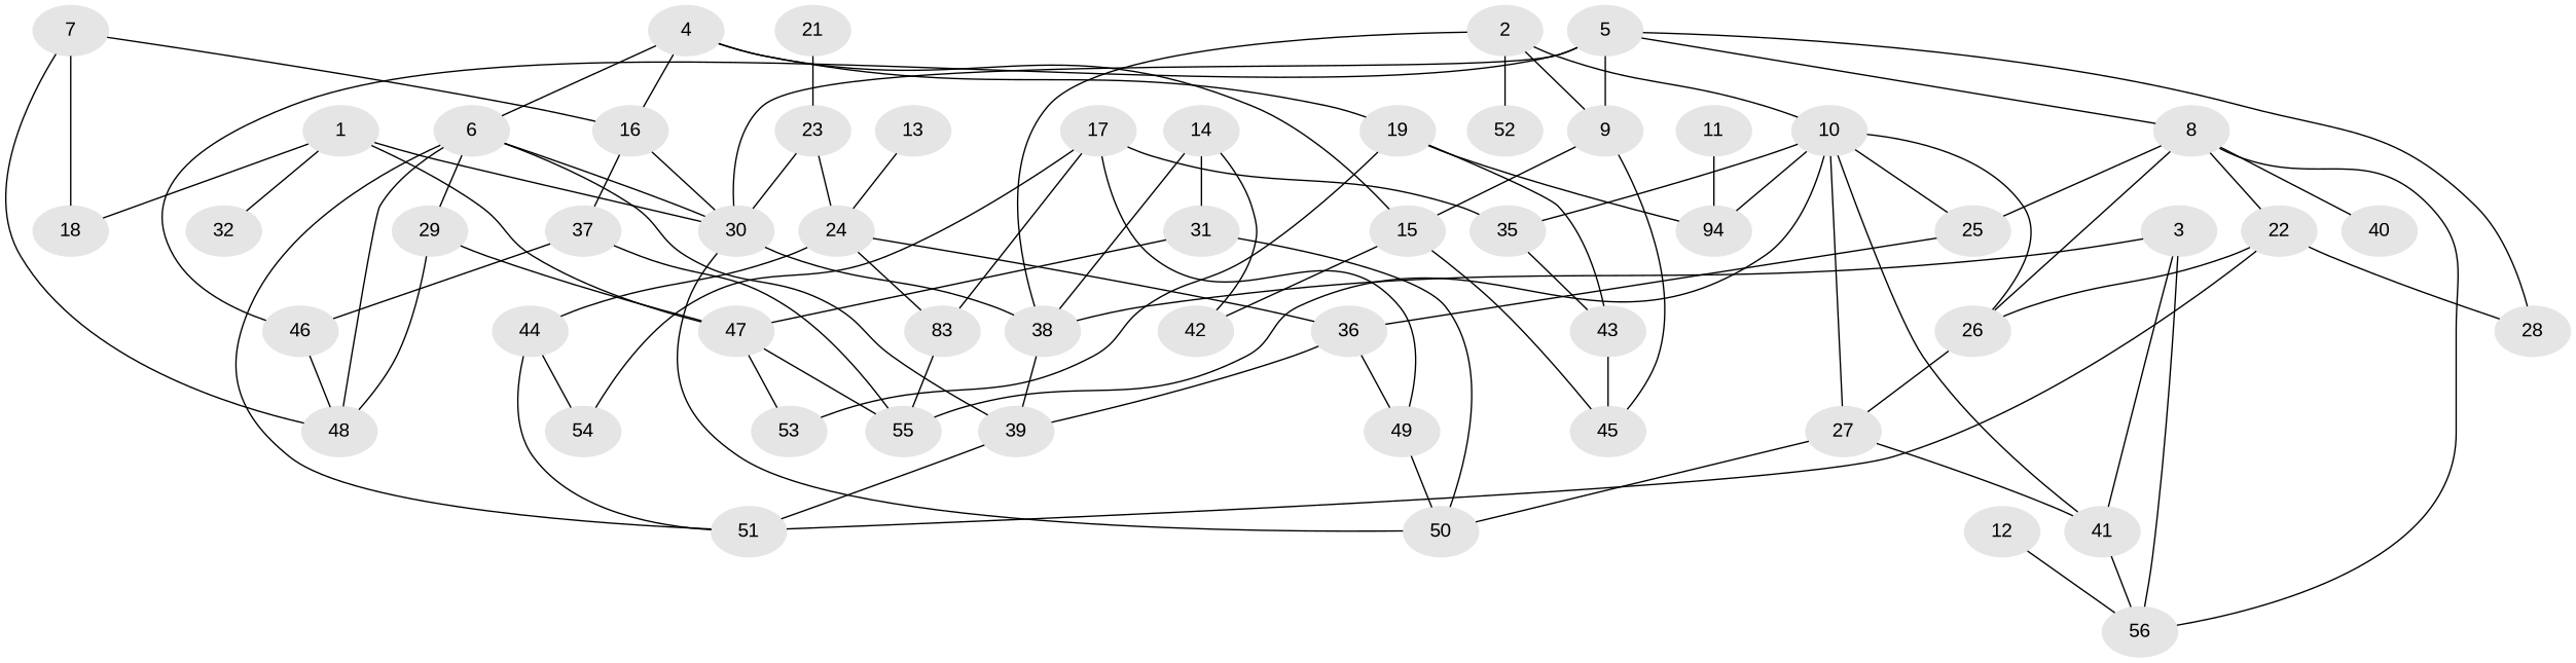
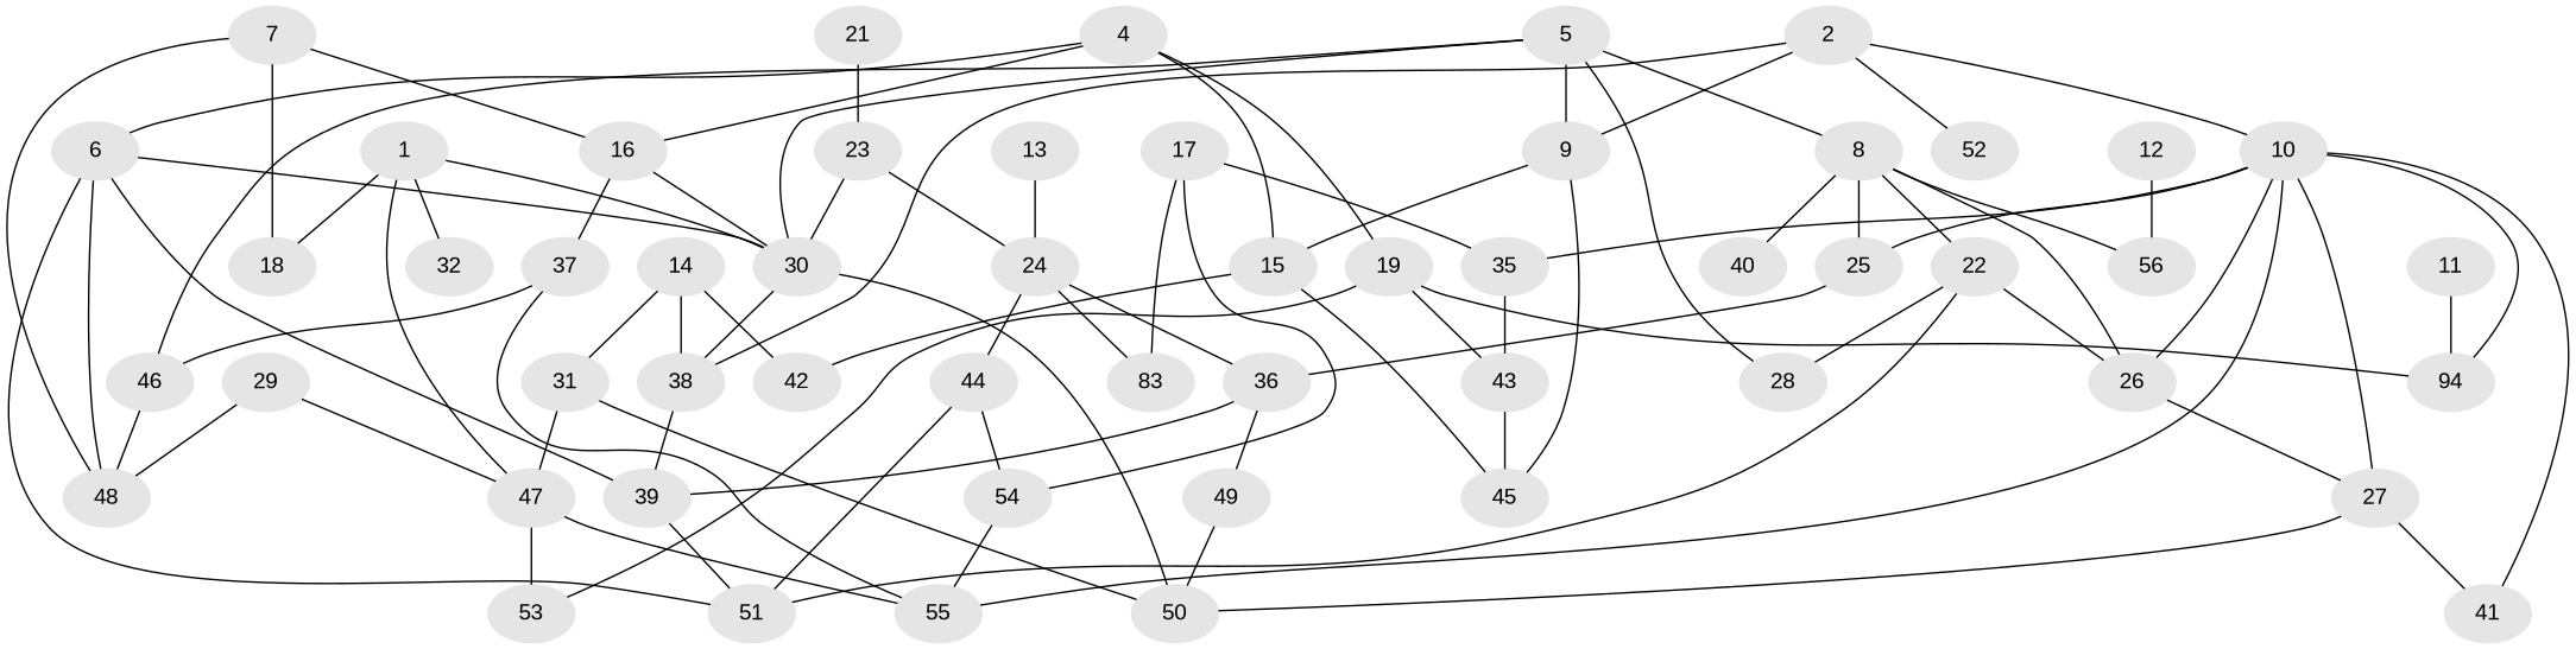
  graph {
    fontname="Liberation Sans"
    node [color=gray90 fontname="Liberation Sans" style=filled]
    edge [fontname="Liberation Sans" weight=1.0]
    1
    18
    30
    32
    47
    38
    50
    55
    53
    2
    9
    10
    52
    15
    45
    41
    25
    26
    27
    n20 [label=94]
    35
    39
-   3
    56
    4
    6
    16
    19
    29
    48
    51
    42
    37
    43
    5
    8
    28
    46
    22
    40
    7
    36
    11
    12
    13
    24
    n47 [label=83]
    44
    14
    31
    17
    49
    54
    21
    23
    1 -- 18
    1 -- 30
    1 -- 32
    1 -- 47
    30 -- 38
    30 -- 50
    47 -- 55
    47 -- 53
    38 -- 39
    2 -- 38
    2 -- 9
    2 -- 10
    2 -- 52
    9 -- 15
    9 -- 45
    10 -- 55
    10 -- 41
    10 -- 25
    10 -- 26
    10 -- 27 [weight=2.0]
    10 -- n20
    10 -- 35 [weight=2.0]
    15 -- 45
    15 -- 42
-   41 -- 56
    25 -- 36
    26 -- 27
    27 -- 50
    27 -- 41
    35 -- 43
    39 -- 51
-   3 -- 38
-   3 -- 41
-   3 -- 56
    4 -- 15
    4 -- 6
    4 -- 16
    4 -- 19
    6 -- 30
    6 -- 39
-   6 -- 29
    6 -- 48
    6 -- 51
    16 -- 30
    16 -- 37
    19 -- 53
    19 -- n20
    19 -- 43
    29 -- 47
    29 -- 48
    37 -- 55
    37 -- 46
    43 -- 45
    5 -- 30
    5 -- 9
    5 -- 8
    5 -- 28
    5 -- 46
    8 -- 25
    8 -- 26
    8 -- 56
    8 -- 22
    8 -- 40
    46 -- 48
    22 -- 26
    22 -- 51
    22 -- 28
    7 -- 18
    7 -- 16
    7 -- 48
    36 -- 39
    36 -- 49
    11 -- n20
    12 -- 56
    13 -- 24
    24 -- 36
    24 -- n47
    24 -- 44
    44 -- 51
    44 -- 54
    14 -- 38
    14 -- 42
    14 -- 31
    31 -- 47 [weight=2.0]
    31 -- 50
    17 -- 35
    17 -- n47
-   17 -- 49
    17 -- 54
    49 -- 50
-   n47 -- 55
+   54 -- 55
    21 -- 23
    23 -- 30
    23 -- 24
  }
